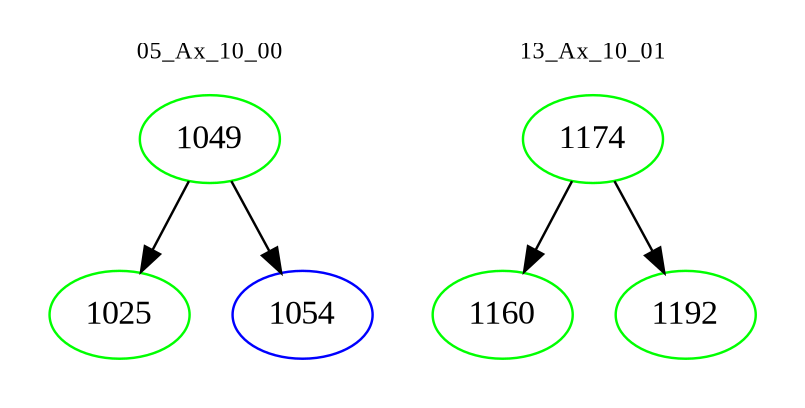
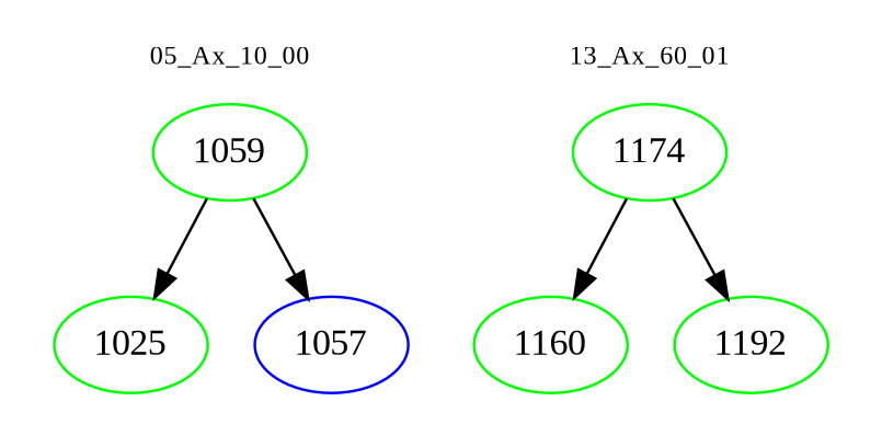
  digraph {
    fontname="Liberation Serif"
    node [color=green fontname="Liberation Serif"]
    edge [color=black fontname="Liberation Serif"]
-   n1 [label=1049]
+   n1 [label=1059]
    n2 [label=1025]
-   n3 [color=blue label=1054]
+   n3 [color=blue label=1057]
    n4 [label=1174]
    n5 [label=1160]
    n6 [label=1192]
    subgraph cluster_1 {
      color=white
      fontsize=10
      label="05_Ax_10_00"
      n1
      n2
      n3
    }
    subgraph cluster_2 {
      color=white
      fontsize=10
-     label="13_Ax_10_01"
+     label="13_Ax_60_01"
      n4
      n5
      n6
    }
    n1 -> n2
    n1 -> n3
    n4 -> n5
    n4 -> n6
  }
